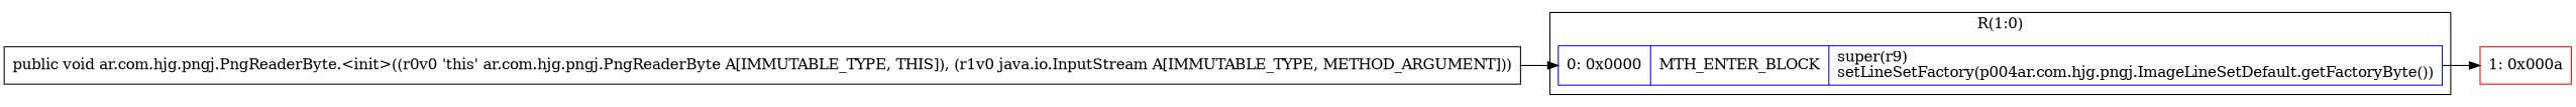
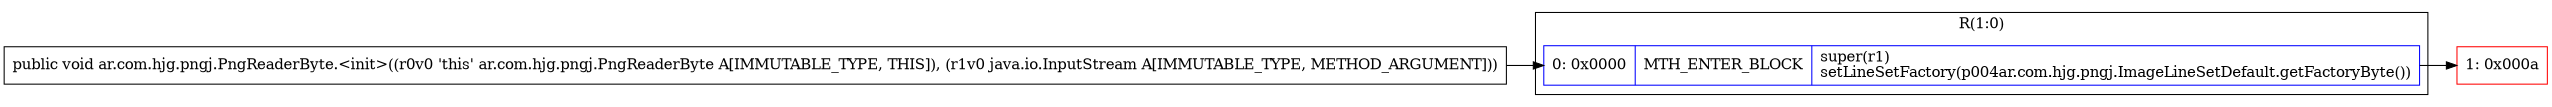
  digraph {
    rankdir=LR
    node [shape=record]
-   n1 [color=blue label="{0\:\ 0x0000|MTH_ENTER_BLOCK\l|super(r9)\lsetLineSetFactory(p004ar.com.hjg.pngj.ImageLineSetDefault.getFactoryByte())\l}"]
+   n1 [color=blue label="{0\:\ 0x0000|MTH_ENTER_BLOCK\l|super(r1)\lsetLineSetFactory(p004ar.com.hjg.pngj.ImageLineSetDefault.getFactoryByte())\l}"]
    n2 [color=red label="{1\:\ 0x000a}"]
    n3 [label="{public void ar.com.hjg.pngj.PngReaderByte.\<init\>((r0v0 'this' ar.com.hjg.pngj.PngReaderByte A[IMMUTABLE_TYPE, THIS]), (r1v0 java.io.InputStream A[IMMUTABLE_TYPE, METHOD_ARGUMENT])) }"]
    subgraph cluster_1 {
      label="R(1:0)"
      n1
    }
    n1 -> n2
    n3 -> n1
  }
